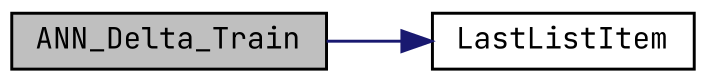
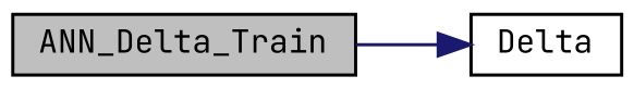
  digraph {
    rankdir=LR
    fontname="JetBrains Mono"
    node [color=black fontname="JetBrains Mono" fontsize=10 shape=record style=filled]
    n1 [fillcolor=grey75 fontcolor=black height=0.2 label=ANN_Delta_Train width=0.4]
-   n2 [fillcolor=white height=0.2 label=LastListItem width=0.4]
+   n2 [fillcolor=white height=0.2 label=Delta width=0.4]
    n1 -> n2 [color=midnightblue fontname="JetBrains Mono" fontsize=10 labelfontname=Helvetica labelfontsize=10 style=solid]
  }
